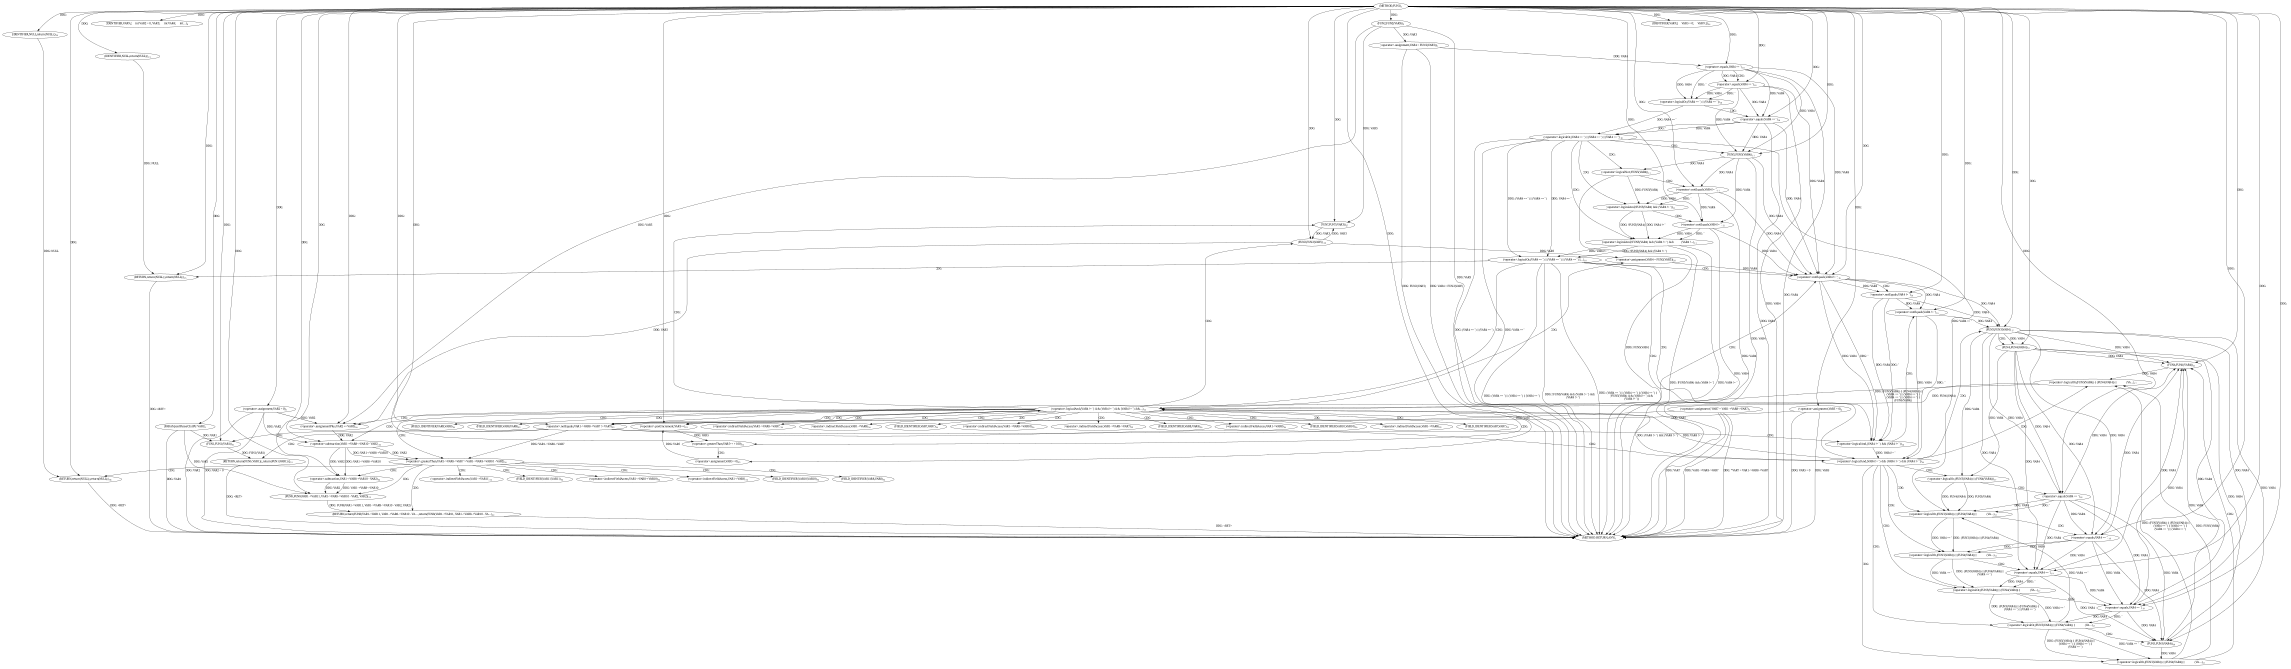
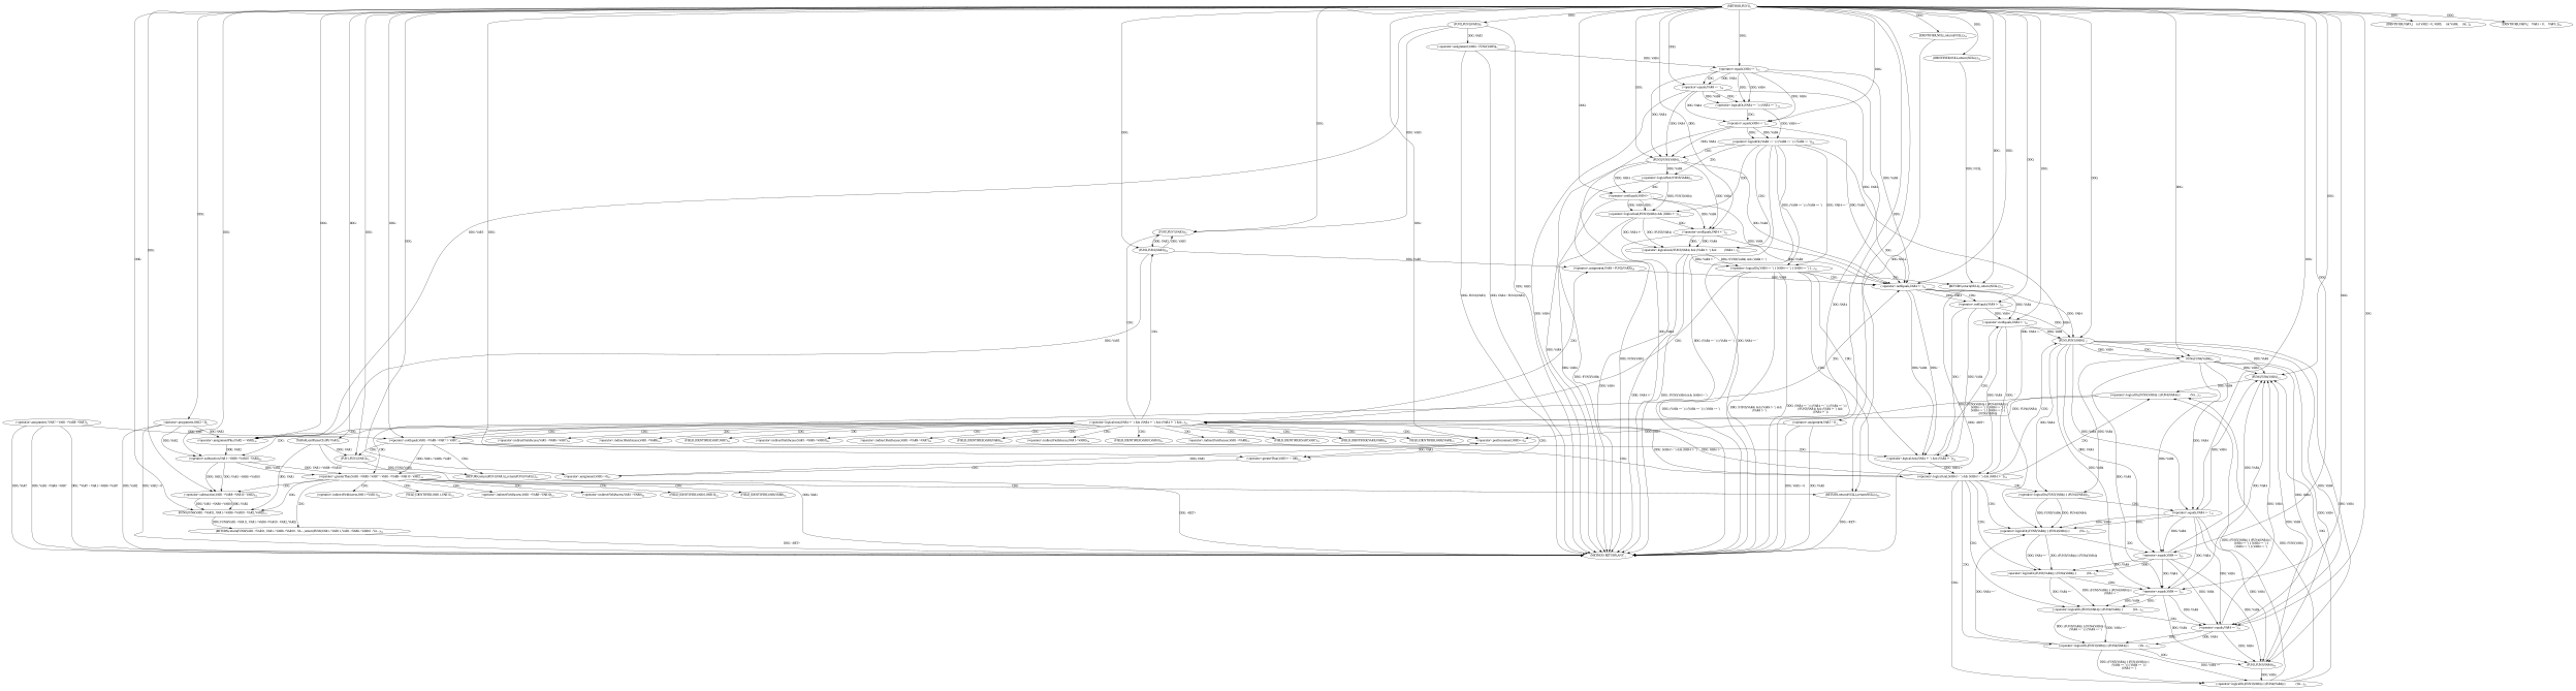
  digraph {
    fontname="PT Serif"
    node [fontname="PT Serif"]
    edge [fontname="PT Serif"]
    n1 [label=<(METHOD,FUN1)<SUB>1</SUB>>]
    n2 [label=<(PARAM,xmlParserCtxtPtr VAR1)<SUB>1</SUB>>]
    n3 [label=<(&lt;operator&gt;.assignment,VAR2 = 0)<SUB>2</SUB>>]
    n4 [label=<(&lt;operator&gt;.assignment,VAR5 = 0)<SUB>4</SUB>>]
    n5 [label=<(IDENTIFIER,VAR9,{     int VAR2 = 0, VAR3;     int VAR4;     int...)<SUB>8</SUB>>]
    n6 [label=<(FUN8,FUN8(VAR1-&gt;VAR11, VAR1-&gt;VAR8-&gt;VAR10 - VAR2, VAR2))<SUB>52</SUB>>]
    n7 [label=<(FUN2,FUN2(VAR3))<SUB>9</SUB>>]
    n8 [label=<(RETURN,return(NULL);,return(NULL);)<SUB>13</SUB>>]
    n9 [label=<(&lt;operator&gt;.assignmentPlus,VAR2 += VAR3)<SUB>26</SUB>>]
    n10 [label=<(FUN7,FUN7(VAR3))<SUB>27</SUB>>]
    n11 [label=<(RETURN,return(NULL);,return(NULL);)<SUB>38</SUB>>]
    n12 [label=<(IDENTIFIER,NULL,return(NULL);)<SUB>13</SUB>>]
    n13 [label=<(&lt;operator&gt;.greaterThan,VAR5++ &gt; 100)<SUB>22</SUB>>]
    n14 [label=<(&lt;operator&gt;.notEquals,VAR1-&gt;VAR8-&gt;VAR7 != VAR7)<SUB>29</SUB>>]
    n15 [label=<(&lt;operator&gt;.subtraction,VAR1-&gt;VAR8-&gt;VAR10 - VAR2)<SUB>36</SUB>>]
    n16 [label=<(IDENTIFIER,NULL,return(NULL);)<SUB>38</SUB>>]
    n17 [label=<(&lt;operator&gt;.subtraction,VAR1-&gt;VAR8-&gt;VAR10 - VAR2)<SUB>52</SUB>>]
    n18 [label=<(&lt;operator&gt;.equals,VAR4 == '')<SUB>10</SUB>>]
    n19 [label=<(&lt;operator&gt;.notEquals,VAR4 != '')<SUB>12</SUB>>]
    n20 [label=<(&lt;operator&gt;.notEquals,VAR4 != '')<SUB>16</SUB>>]
    n21 [label=<(FUN6,FUN6(VAR4))<SUB>21</SUB>>]
    n22 [label=<(&lt;operator&gt;.assignment,VAR5 = 0)<SUB>23</SUB>>]
    n23 [label=<(IDENTIFIER,VAR9,{ 	    VAR5 = 0; 	    VAR9; 	})<SUB>24</SUB>>]
    n24 [label=<(FUN2,FUN2(VAR3))<SUB>28</SUB>>]
    n25 [label=<(&lt;operator&gt;.equals,VAR4 == '')<SUB>10</SUB>>]
    n26 [label=<(&lt;operator&gt;.equals,VAR4 == '')<SUB>10</SUB>>]
    n27 [label=<(&lt;operator&gt;.notEquals,VAR4 != '')<SUB>11</SUB>>]
    n28 [label=<(&lt;operator&gt;.notEquals,VAR4 != '')<SUB>16</SUB>>]
    n29 [label=<(&lt;operator&gt;.notEquals,VAR4 != '')<SUB>16</SUB>>]
    n30 [label=<(&lt;operator&gt;.postIncrement,VAR5++)<SUB>22</SUB>>]
    n31 [label=<(FUN1,FUN1(VAR1))<SUB>31</SUB>>]
    n32 [label=<(FUN3,FUN3(VAR4))<SUB>11</SUB>>]
    n33 [label=<(&lt;operator&gt;.equals,VAR4 == '')<SUB>19</SUB>>]
    n34 [label=<(&lt;operator&gt;.equals,VAR4 == '')<SUB>19</SUB>>]
    n35 [label=<(&lt;operator&gt;.equals,VAR4 == '')<SUB>18</SUB>>]
    n36 [label=<(&lt;operator&gt;.equals,VAR4 == '')<SUB>18</SUB>>]
    n37 [label=<(FUN3,FUN3(VAR4))<SUB>17</SUB>>]
    n38 [label=<(FUN4,FUN4(VAR4))<SUB>17</SUB>>]
    n39 [label=<(METHOD_RETURN,ANY)<SUB>1</SUB>>]
    n40 [label=<(RETURN,return(FUN8(VAR1-&gt;VAR11, VAR1-&gt;VAR8-&gt;VAR10 - VA...,return(FUN8(VAR1-&gt;VAR11, VAR1-&gt;VAR8-&gt;VAR10 - VA...)<SUB>52</SUB>>]
    n41 [label=<(&lt;operator&gt;.assignment,VAR4 = FUN2(VAR3))<SUB>9</SUB>>]
    n42 [label=<(&lt;operator&gt;.logicalAnd,(VAR4 != '') &amp;&amp; (VAR4 != '') &amp;&amp; (VAR4 != '') &amp;&amp;...)<SUB>16</SUB>>]
    n43 [label=<(&lt;operator&gt;.logicalAnd,(VAR4 != '') &amp;&amp; (VAR4 != '') &amp;&amp; (VAR4 != ''))<SUB>16</SUB>>]
    n44 [label=<(&lt;operator&gt;.logicalAnd,(VAR4 != '') &amp;&amp; (VAR4 != ''))<SUB>16</SUB>>]
    n45 [label=<(&lt;operator&gt;.greaterThan,VAR1-&gt;VAR8-&gt;VAR7 &gt; VAR1-&gt;VAR8-&gt;VAR10 - VAR2)<SUB>36</SUB>>]
    n46 [label=<(RETURN,return(FUN1(VAR1));,return(FUN1(VAR1));)<SUB>31</SUB>>]
    n47 [label=<(&lt;operator&gt;.logicalOr,(VAR4 == '') || (VAR4 == '') || (VAR4 == ''))<SUB>10</SUB>>]
    n48 [label=<(&lt;operator&gt;.logicalAnd,!FUN3(VAR4) &amp;&amp; (VAR4 != '') &amp;&amp;          (VAR4 !...)<SUB>11</SUB>>]
    n49 [label=<(&lt;operator&gt;.logicalOr,(FUN3(VAR4)) || (FUN4(VAR4)) ||             (VA...)<SUB>17</SUB>>]
    n50 [label=<(&lt;operator&gt;.assignment,VAR4 = FUN2(VAR3))<SUB>28</SUB>>]
    n51 [label=<(&lt;operator&gt;.logicalOr,(VAR4 == '') || (VAR4 == ''))<SUB>10</SUB>>]
    n52 [label=<(&lt;operator&gt;.logicalAnd,!FUN3(VAR4) &amp;&amp; (VAR4 != ''))<SUB>11</SUB>>]
    n53 [label=<(FUN5,FUN5(VAR4))<SUB>60</SUB>>]
    n54 [label=<(&lt;operator&gt;.logicalOr,(FUN3(VAR4)) || (FUN4(VAR4)) ||             (VA...)<SUB>17</SUB>>]
    n55 [label=<(&lt;operator&gt;.logicalNot,!FUN3(VAR4))<SUB>11</SUB>>]
    n56 [label=<(&lt;operator&gt;.logicalOr,(FUN3(VAR4)) || (FUN4(VAR4)) ||             (VA...)<SUB>17</SUB>>]
    n57 [label=<(&lt;operator&gt;.logicalOr,(FUN3(VAR4)) || (FUN4(VAR4)) ||             (VA...)<SUB>17</SUB>>]
    n58 [label=<(&lt;operator&gt;.logicalOr,(FUN3(VAR4)) || (FUN4(VAR4)) ||             (VA...)<SUB>17</SUB>>]
    n59 [label=<(&lt;operator&gt;.logicalOr,(FUN3(VAR4)) || (FUN4(VAR4)) ||             (VA...)<SUB>17</SUB>>]
    n60 [label=<(&lt;operator&gt;.logicalOr,(FUN3(VAR4)) || (FUN4(VAR4)))<SUB>17</SUB>>]
    n61 [label=<(&lt;operator&gt;.assignment,*VAR7 = VAR1-&gt;VAR8-&gt;VAR7)<SUB>5</SUB>>]
    n62 [label=<(&lt;operator&gt;.logicalOr,(VAR4 == '') || (VAR4 == '') || (VAR4 == '') ||...)<SUB>10</SUB>>]
    n63 [label=<(&lt;operator&gt;.indirectFieldAccess,VAR1-&gt;VAR8-&gt;VAR7)<SUB>36</SUB>>]
    n64 [label=<(&lt;operator&gt;.indirectFieldAccess,VAR1-&gt;VAR8)<SUB>36</SUB>>]
    n65 [label=<(FIELD_IDENTIFIER,VAR7,VAR7)<SUB>36</SUB>>]
    n66 [label=<(&lt;operator&gt;.indirectFieldAccess,VAR1-&gt;VAR8-&gt;VAR10)<SUB>36</SUB>>]
    n67 [label=<(&lt;operator&gt;.indirectFieldAccess,VAR1-&gt;VAR8-&gt;VAR7)<SUB>29</SUB>>]
    n68 [label=<(FIELD_IDENTIFIER,VAR8,VAR8)<SUB>36</SUB>>]
    n69 [label=<(&lt;operator&gt;.indirectFieldAccess,VAR1-&gt;VAR8)<SUB>36</SUB>>]
    n70 [label=<(FIELD_IDENTIFIER,VAR10,VAR10)<SUB>36</SUB>>]
    n71 [label=<(&lt;operator&gt;.indirectFieldAccess,VAR1-&gt;VAR8)<SUB>29</SUB>>]
    n72 [label=<(FIELD_IDENTIFIER,VAR7,VAR7)<SUB>29</SUB>>]
    n73 [label=<(FIELD_IDENTIFIER,VAR8,VAR8)<SUB>36</SUB>>]
    n74 [label=<(FIELD_IDENTIFIER,VAR8,VAR8)<SUB>29</SUB>>]
    n75 [label=<(&lt;operator&gt;.indirectFieldAccess,VAR1-&gt;VAR11)<SUB>52</SUB>>]
    n76 [label=<(FIELD_IDENTIFIER,VAR11,VAR11)<SUB>52</SUB>>]
    n77 [label=<(&lt;operator&gt;.indirectFieldAccess,VAR1-&gt;VAR8-&gt;VAR10)<SUB>52</SUB>>]
    n78 [label=<(&lt;operator&gt;.indirectFieldAccess,VAR1-&gt;VAR8)<SUB>52</SUB>>]
    n79 [label=<(FIELD_IDENTIFIER,VAR10,VAR10)<SUB>52</SUB>>]
    n80 [label=<(FIELD_IDENTIFIER,VAR8,VAR8)<SUB>52</SUB>>]
    n1 -> n2 [label="DDG: "]
    n1 -> n3 [label="DDG: "]
    n1 -> n4 [label="DDG: "]
    n1 -> n5 [label="DDG: "]
    n1 -> n6 [label="DDG: "]
    n1 -> n7 [label="DDG: "]
    n1 -> n8 [label="DDG: "]
    n1 -> n9 [label="DDG: "]
    n1 -> n10 [label="DDG: "]
    n1 -> n11 [label="DDG: "]
    n1 -> n12 [label="DDG: "]
    n1 -> n13 [label="DDG: "]
    n1 -> n14 [label="DDG: "]
    n1 -> n15 [label="DDG: "]
    n1 -> n16 [label="DDG: "]
    n1 -> n17 [label="DDG: "]
    n1 -> n18 [label="DDG: "]
    n1 -> n19 [label="DDG: "]
    n1 -> n20 [label="DDG: "]
    n1 -> n21 [label="DDG: "]
    n1 -> n22 [label="DDG: "]
    n1 -> n23 [label="DDG: "]
    n1 -> n24 [label="DDG: "]
    n1 -> n25 [label="DDG: "]
    n1 -> n26 [label="DDG: "]
    n1 -> n27 [label="DDG: "]
    n1 -> n28 [label="DDG: "]
    n1 -> n29 [label="DDG: "]
    n1 -> n30 [label="DDG: "]
    n1 -> n31 [label="DDG: "]
    n1 -> n32 [label="DDG: "]
    n1 -> n33 [label="DDG: "]
    n1 -> n34 [label="DDG: "]
    n1 -> n35 [label="DDG: "]
    n1 -> n36 [label="DDG: "]
    n1 -> n37 [label="DDG: "]
    n1 -> n38 [label="DDG: "]
    n2 -> n6 [label="DDG: VAR1"]
    n2 -> n31 [label="DDG: VAR1"]
    n2 -> n39 [label="DDG: VAR1"]
    n3 -> n9 [label="DDG: VAR2"]
    n3 -> n15 [label="DDG: VAR2"]
    n3 -> n39 [label="DDG: VAR2"]
    n3 -> n39 [label="DDG: VAR2 = 0"]
    n4 -> n30 [label="DDG: VAR5"]
    n4 -> n39 [label="DDG: VAR5"]
    n4 -> n39 [label="DDG: VAR5 = 0"]
    n6 -> n40 [label="DDG: FUN8(VAR1-&gt;VAR11, VAR1-&gt;VAR8-&gt;VAR10 - VAR2, VAR2)"]
    n7 -> n9 [label="DDG: VAR3"]
    n7 -> n10 [label="DDG: VAR3"]
    n7 -> n39 [label="DDG: VAR3"]
    n7 -> n41 [label="DDG: VAR3"]
    n8 -> n39 [label="DDG: &lt;RET&gt;"]
    n9 -> n15 [label="DDG: VAR2"]
    n10 -> n24 [label="DDG: VAR3"]
    n11 -> n39 [label="DDG: &lt;RET&gt;"]
    n12 -> n8 [label="DDG: NULL"]
    n13 -> n22 [label="CDG: "]
    n14 -> n28 [label="CDG: "]
    n14 -> n31 [label="CDG: "]
    n14 -> n42 [label="CDG: "]
    n14 -> n43 [label="CDG: "]
    n14 -> n44 [label="CDG: "]
    n14 -> n45 [label="DDG: VAR1-&gt;VAR8-&gt;VAR7"]
    n14 -> n46 [label="CDG: "]
    n15 -> n17 [label="DDG: VAR1-&gt;VAR8-&gt;VAR10"]
    n15 -> n17 [label="DDG: VAR2"]
    n15 -> n45 [label="DDG: VAR1-&gt;VAR8-&gt;VAR10"]
    n15 -> n45 [label="DDG: VAR2"]
    n16 -> n11 [label="DDG: NULL"]
    n17 -> n6 [label="DDG: VAR1-&gt;VAR8-&gt;VAR10"]
    n17 -> n6 [label="DDG: VAR2"]
    n18 -> n28 [label="DDG: VAR4"]
    n18 -> n32 [label="DDG: VAR4"]
    n18 -> n39 [label="DDG: VAR4"]
    n18 -> n47 [label="DDG: VAR4"]
    n18 -> n47 [label="DDG: ''"]
    n19 -> n28 [label="DDG: VAR4"]
    n19 -> n39 [label="DDG: VAR4"]
    n19 -> n48 [label="DDG: VAR4"]
    n19 -> n48 [label="DDG: ''"]
    n20 -> n37 [label="DDG: VAR4"]
    n20 -> n43 [label="DDG: VAR4"]
    n20 -> n43 [label="DDG: ''"]
    n21 -> n49 [label="DDG: VAR4"]
    n22 -> n30 [label="DDG: VAR5"]
    n24 -> n9 [label="DDG: VAR3"]
    n24 -> n10 [label="DDG: VAR3"]
    n24 -> n50 [label="DDG: VAR3"]
    n25 -> n18 [label="DDG: VAR4"]
    n25 -> n26 [label="DDG: VAR4"]
    n25 -> n26 [label="CDG: "]
    n25 -> n28 [label="DDG: VAR4"]
    n25 -> n32 [label="DDG: VAR4"]
    n25 -> n39 [label="DDG: VAR4"]
    n25 -> n51 [label="DDG: VAR4"]
    n25 -> n51 [label="DDG: ''"]
    n26 -> n18 [label="DDG: VAR4"]
    n26 -> n28 [label="DDG: VAR4"]
    n26 -> n32 [label="DDG: VAR4"]
    n26 -> n39 [label="DDG: VAR4"]
    n26 -> n51 [label="DDG: VAR4"]
    n26 -> n51 [label="DDG: ''"]
    n27 -> n19 [label="DDG: VAR4"]
    n27 -> n28 [label="DDG: VAR4"]
    n27 -> n39 [label="DDG: VAR4"]
    n27 -> n52 [label="DDG: VAR4"]
    n27 -> n52 [label="DDG: ''"]
    n28 -> n20 [label="DDG: VAR4"]
    n28 -> n29 [label="DDG: VAR4"]
    n28 -> n29 [label="CDG: "]
    n28 -> n37 [label="DDG: VAR4"]
    n28 -> n44 [label="DDG: VAR4"]
    n28 -> n44 [label="DDG: ''"]
    n29 -> n20 [label="DDG: VAR4"]
    n29 -> n37 [label="DDG: VAR4"]
    n29 -> n44 [label="DDG: VAR4"]
    n29 -> n44 [label="DDG: ''"]
    n30 -> n13 [label="DDG: VAR5"]
    n31 -> n46 [label="DDG: FUN1(VAR1)"]
    n32 -> n19 [label="DDG: VAR4"]
    n32 -> n27 [label="DDG: VAR4"]
    n32 -> n28 [label="DDG: VAR4"]
    n32 -> n39 [label="DDG: VAR4"]
    n32 -> n55 [label="DDG: VAR4"]
    n33 -> n21 [label="DDG: VAR4"]
    n33 -> n53 [label="DDG: VAR4"]
    n33 -> n56 [label="DDG: VAR4"]
    n33 -> n56 [label="DDG: ''"]
    n34 -> n21 [label="DDG: VAR4"]
    n34 -> n33 [label="DDG: VAR4"]
    n34 -> n53 [label="DDG: VAR4"]
    n34 -> n57 [label="DDG: VAR4"]
    n34 -> n57 [label="DDG: ''"]
    n35 -> n21 [label="DDG: VAR4"]
    n35 -> n33 [label="DDG: VAR4"]
    n35 -> n34 [label="DDG: VAR4"]
    n35 -> n53 [label="DDG: VAR4"]
    n35 -> n58 [label="DDG: VAR4"]
    n35 -> n58 [label="DDG: ''"]
    n36 -> n21 [label="DDG: VAR4"]
    n36 -> n33 [label="DDG: VAR4"]
    n36 -> n34 [label="DDG: VAR4"]
    n36 -> n35 [label="DDG: VAR4"]
    n36 -> n53 [label="DDG: VAR4"]
    n36 -> n59 [label="DDG: VAR4"]
    n36 -> n59 [label="DDG: ''"]
    n37 -> n21 [label="DDG: VAR4"]
    n37 -> n33 [label="DDG: VAR4"]
    n37 -> n34 [label="DDG: VAR4"]
    n37 -> n35 [label="DDG: VAR4"]
    n37 -> n36 [label="DDG: VAR4"]
    n37 -> n38 [label="DDG: VAR4"]
    n37 -> n38 [label="CDG: "]
    n37 -> n53 [label="DDG: VAR4"]
    n37 -> n60 [label="DDG: VAR4"]
    n38 -> n21 [label="DDG: VAR4"]
    n38 -> n33 [label="DDG: VAR4"]
    n38 -> n34 [label="DDG: VAR4"]
    n38 -> n35 [label="DDG: VAR4"]
    n38 -> n36 [label="DDG: VAR4"]
    n38 -> n53 [label="DDG: VAR4"]
    n38 -> n60 [label="DDG: VAR4"]
    n40 -> n39 [label="DDG: &lt;RET&gt;"]
    n41 -> n25 [label="DDG: VAR4"]
    n41 -> n39 [label="DDG: FUN2(VAR3)"]
    n41 -> n39 [label="DDG: VAR4 = FUN2(VAR3)"]
    n42 -> n9 [label="CDG: "]
    n42 -> n10 [label="CDG: "]
    n42 -> n13 [label="CDG: "]
    n42 -> n14 [label="CDG: "]
    n42 -> n15 [label="CDG: "]
    n42 -> n24 [label="CDG: "]
    n42 -> n30 [label="CDG: "]
    n42 -> n45 [label="CDG: "]
    n42 -> n50 [label="CDG: "]
    n42 -> n63 [label="CDG: "]
    n42 -> n64 [label="CDG: "]
    n42 -> n65 [label="CDG: "]
    n42 -> n66 [label="CDG: "]
    n42 -> n67 [label="CDG: "]
    n42 -> n68 [label="CDG: "]
    n42 -> n69 [label="CDG: "]
    n42 -> n70 [label="CDG: "]
    n42 -> n71 [label="CDG: "]
    n42 -> n72 [label="CDG: "]
    n42 -> n73 [label="CDG: "]
    n42 -> n74 [label="CDG: "]
    n43 -> n37 [label="CDG: "]
    n43 -> n42 [label="DDG: (VAR4 != '') &amp;&amp; (VAR4 != '')"]
    n43 -> n42 [label="DDG: VAR4 != ''"]
    n43 -> n49 [label="CDG: "]
    n43 -> n54 [label="CDG: "]
    n43 -> n56 [label="CDG: "]
    n43 -> n57 [label="CDG: "]
    n43 -> n58 [label="CDG: "]
    n43 -> n59 [label="CDG: "]
    n43 -> n60 [label="CDG: "]
    n44 -> n20 [label="CDG: "]
    n44 -> n43 [label="DDG: VAR4 != ''"]
    n45 -> n6 [label="CDG: "]
    n45 -> n11 [label="CDG: "]
    n45 -> n17 [label="CDG: "]
    n45 -> n40 [label="CDG: "]
    n45 -> n75 [label="CDG: "]
    n45 -> n76 [label="CDG: "]
    n45 -> n77 [label="CDG: "]
    n45 -> n78 [label="CDG: "]
    n45 -> n79 [label="CDG: "]
    n45 -> n80 [label="CDG: "]
    n46 -> n39 [label="DDG: &lt;RET&gt;"]
    n47 -> n32 [label="CDG: "]
    n47 -> n39 [label="DDG: (VAR4 == '') || (VAR4 == '')"]
    n47 -> n39 [label="DDG: VAR4 == ''"]
    n47 -> n48 [label="CDG: "]
    n47 -> n52 [label="CDG: "]
    n47 -> n55 [label="CDG: "]
    n47 -> n59 [label="DDG: VAR4 == ''"]
    n47 -> n62 [label="DDG: (VAR4 == '') || (VAR4 == '')"]
    n47 -> n62 [label="DDG: VAR4 == ''"]
    n48 -> n39 [label="DDG: !FUN3(VAR4) &amp;&amp; (VAR4 != '')"]
    n48 -> n39 [label="DDG: VAR4 != ''"]
    n48 -> n62 [label="DDG: !FUN3(VAR4) &amp;&amp; (VAR4 != '')"]
    n48 -> n62 [label="DDG: VAR4 != ''"]
    n49 -> n42 [label="DDG: (FUN3(VAR4)) || (FUN4(VAR4)) ||\n            (VAR4 == '') || (VAR4 == '') ||\n	    (VAR4 == '') || (VAR4 == '') ||\n	    (FUN5(VAR4))"]
    n49 -> n42 [label="DDG: FUN6(VAR4)"]
    n50 -> n28 [label="DDG: VAR4"]
    n51 -> n18 [label="CDG: "]
    n51 -> n47 [label="DDG: VAR4 == ''"]
    n52 -> n19 [label="CDG: "]
+   n52 -> n39 [label="DDG: !FUN3(VAR4)"]
    n52 -> n48 [label="DDG: !FUN3(VAR4)"]
    n52 -> n48 [label="DDG: VAR4 != ''"]
    n53 -> n21 [label="DDG: VAR4"]
    n53 -> n54 [label="DDG: VAR4"]
    n54 -> n21 [label="CDG: "]
    n54 -> n49 [label="DDG: (FUN3(VAR4)) || (FUN4(VAR4)) ||\n            (VAR4 == '') || (VAR4 == '') ||\n	    (VAR4 == '') || (VAR4 == '')"]
    n54 -> n49 [label="DDG: FUN5(VAR4)"]
    n55 -> n27 [label="CDG: "]
    n55 -> n39 [label="DDG: FUN3(VAR4)"]
    n55 -> n52 [label="DDG: FUN3(VAR4)"]
    n56 -> n53 [label="CDG: "]
    n56 -> n54 [label="DDG: (FUN3(VAR4)) || (FUN4(VAR4)) ||\n            (VAR4 == '') || (VAR4 == '') ||\n	    (VAR4 == '')"]
    n56 -> n54 [label="DDG: VAR4 == ''"]
    n56 -> n59 [label="DDG: VAR4 == ''"]
    n57 -> n33 [label="CDG: "]
    n57 -> n56 [label="DDG: (FUN3(VAR4)) || (FUN4(VAR4)) ||\n            (VAR4 == '') || (VAR4 == '')"]
    n57 -> n56 [label="DDG: VAR4 == ''"]
    n58 -> n34 [label="CDG: "]
    n58 -> n57 [label="DDG: (FUN3(VAR4)) || (FUN4(VAR4)) ||\n            (VAR4 == '')"]
    n58 -> n57 [label="DDG: VAR4 == ''"]
    n59 -> n35 [label="CDG: "]
    n59 -> n58 [label="DDG: (FUN3(VAR4)) || (FUN4(VAR4))"]
    n59 -> n58 [label="DDG: VAR4 == ''"]
    n60 -> n36 [label="CDG: "]
    n60 -> n59 [label="DDG: FUN3(VAR4)"]
    n60 -> n59 [label="DDG: FUN4(VAR4)"]
    n61 -> n14 [label="DDG: VAR7"]
    n61 -> n39 [label="DDG: VAR7"]
    n61 -> n39 [label="DDG: VAR1-&gt;VAR8-&gt;VAR7"]
    n61 -> n39 [label="DDG: *VAR7 = VAR1-&gt;VAR8-&gt;VAR7"]
    n62 -> n8 [label="CDG: "]
    n62 -> n28 [label="CDG: "]
    n62 -> n39 [label="DDG: (VAR4 == '') || (VAR4 == '') || (VAR4 == '')"]
    n62 -> n39 [label="DDG: !FUN3(VAR4) &amp;&amp; (VAR4 != '') &amp;&amp;\n         (VAR4 != '')"]
    n62 -> n39 [label="DDG: (VAR4 == '') || (VAR4 == '') || (VAR4 == '') || \n	(!FUN3(VAR4) &amp;&amp; (VAR4 != '') &amp;&amp;\n         (VAR4 != ''))"]
    n62 -> n42 [label="CDG: "]
    n62 -> n43 [label="CDG: "]
    n62 -> n44 [label="CDG: "]
  }
